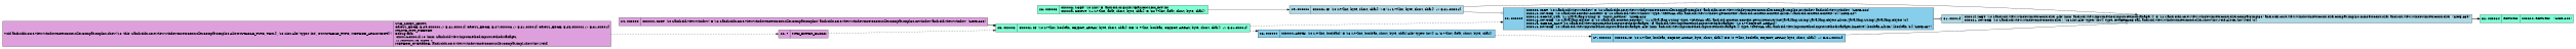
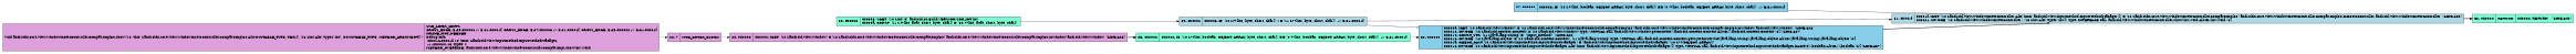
  digraph {
    rankdir=LR
    node [fillcolor=plum shape=record style=filled]
    edge [arrowhead=normal style=dashed]
    n1 [label="{22\:\ ?|MTH_ENTER_BLOCK\l}"]
    n2 [label="{24\:\ 0x0000|0x0000: IGET  (r0 I:android.view.Window) = (r2 I:androidx.core.view.WindowInsetsControllerCompat$Impl30) androidx.core.view.WindowInsetsControllerCompat.Impl30.mWindow android.view.Window  (LINE:625)\l}"]
    n3 [fillcolor=aquamarine label="{25\:\ 0x0002|0x0002: IF  (r0 I:??[int, boolean, OBJECT, ARRAY, byte, short, char]) == (0 ??[int, boolean, OBJECT, ARRAY, byte, short, char])  \-\> B:31:0x001f \l}"]
-   n4 [fillcolor=skyblue label="{26\:\ 0x0004|0x0004: ARITH  (r0 I:??[int, boolean]) = (r3 I:??[int, boolean, short, byte, char] A[D('types' int)]) & (8 ??[int, float, short, byte, char]) \l}"]
    n5 [fillcolor=skyblue label="{30\:\ 0x000e|0x000e: IGET  (r0 I:android.view.Window) = (r2 I:androidx.core.view.WindowInsetsControllerCompat$Impl30) androidx.core.view.WindowInsetsControllerCompat.Impl30.mWindow android.view.Window  (LINE:626)\l0x0010: INVOKE  (r0 I:android.content.Context) = (r0 I:android.view.Window) type: VIRTUAL call: android.view.Window.getContext():android.content.Context A[MD:():android.content.Context (c)] (LINE:627)\l0x0014: CONST_STR  (r1 I:java.lang.String) =  \"input_method\"  (LINE:628)\l0x0016: INVOKE  (r0 I:java.lang.Object) = (r0 I:android.content.Context), (r1 I:java.lang.String) type: VIRTUAL call: android.content.Context.getSystemService(java.lang.String):java.lang.Object A[MD:(java.lang.String):java.lang.Object (c)]\l0x001a: CHECK_CAST (r0 I:android.view.inputmethod.InputMethodManager) = (android.view.inputmethod.InputMethodManager) (r0 I:??[OBJECT, ARRAY]) \l0x001c: INVOKE  (r0 I:android.view.inputmethod.InputMethodManager A[D('imm' android.view.inputmethod.InputMethodManager)]) type: VIRTUAL call: android.view.inputmethod.InputMethodManager.isActive():boolean A[MD:():boolean (c)] (LINE:637)\l}"]
    n6 [fillcolor=skyblue label="{27\:\ 0x0006|0x0006: IF  (r0 I:??[int, boolean, OBJECT, ARRAY, byte, short, char]) == (0 ??[int, boolean, OBJECT, ARRAY, byte, short, char])  \-\> B:31:0x001f \l}"]
    n7 [fillcolor=lightblue label="{31\:\ 0x001f|0x001f: IGET  (r0 I:android.view.WindowInsetsController A[D('imm' android.view.inputmethod.InputMethodManager)]) = (r2 I:androidx.core.view.WindowInsetsControllerCompat$Impl30) androidx.core.view.WindowInsetsControllerCompat.Impl30.mInsetsController android.view.WindowInsetsController  (LINE:639)\l0x0021: INVOKE  (r0 I:android.view.WindowInsetsController), (r3 I:int A[D('types' int)]) type: INTERFACE call: android.view.WindowInsetsController.show(int):void A[MD:(int):void (c)]\l}"]
    n8 [fillcolor=aquamarine label="{32\:\ 0x0024|RETURN\l|0x0024: RETURN    (LINE:640)\l}"]
    n9 [fillcolor=aquamarine label="{28\:\ 0x0008|0x0008: SGET  (r0 I:int) =  android.os.Build.VERSION.SDK_INT int \l0x000a: CONST  (r1 I:??[int, float, short, byte, char]) = (32 ??[int, float, short, byte, char]) \l}"]
    n10 [fillcolor=lightblue label="{29\:\ 0x000c|0x000c: IF  (r0 I:??[int, byte, short, char]) \>= (r1 I:??[int, byte, short, char])  \-\> B:31:0x001f \l}"]
    n11 [label="{void androidx.core.view.WindowInsetsControllerCompat.Impl30.show((r2 'this' I:androidx.core.view.WindowInsetsControllerCompat$Impl30 A[IMMUTABLE_TYPE, THIS]), (r3 I:int A[D('types' int), IMMUTABLE_TYPE, METHOD_ARGUMENT]))  | USE_LINES_HINTS\lCROSS_EDGE: B:29:0x000c \-\> B:31:0x001f, CROSS_EDGE: B:27:0x0006 \-\> B:31:0x001f, CROSS_EDGE: B:25:0x0002 \-\> B:31:0x001f\lINLINE_NOT_NEEDED\lDebug Info:\l  0x001c\-0x001f: r0 'imm' Landroid\/view\/inputmethod\/InputMethodManager;\l  \-1 \-0x0024: r3 'types' I\lMETHOD_OVERRIDE: [androidx.core.view.WindowInsetsControllerCompat.Impl.show(int):void]\l}"]
-   n1 -> n3
+   n1 -> n2
    n2 -> n3 [arrowhead=diamond style=bold]
-   n3 -> n4 [arrowhead=diamond]
    n3 -> n5 [arrowhead=diamond]
-   n4 -> n6 [arrowhead=diamond]
    n5 -> n7 [arrowhead=odot style=bold]
    n6 -> n7 [arrowhead=odot style=solid]
    n7 -> n8 [style=bold]
    n9 -> n10 [style=solid]
    n10 -> n5 [arrowhead=odot style=solid]
    n10 -> n7 [style=solid]
    n11 -> n1
  }
